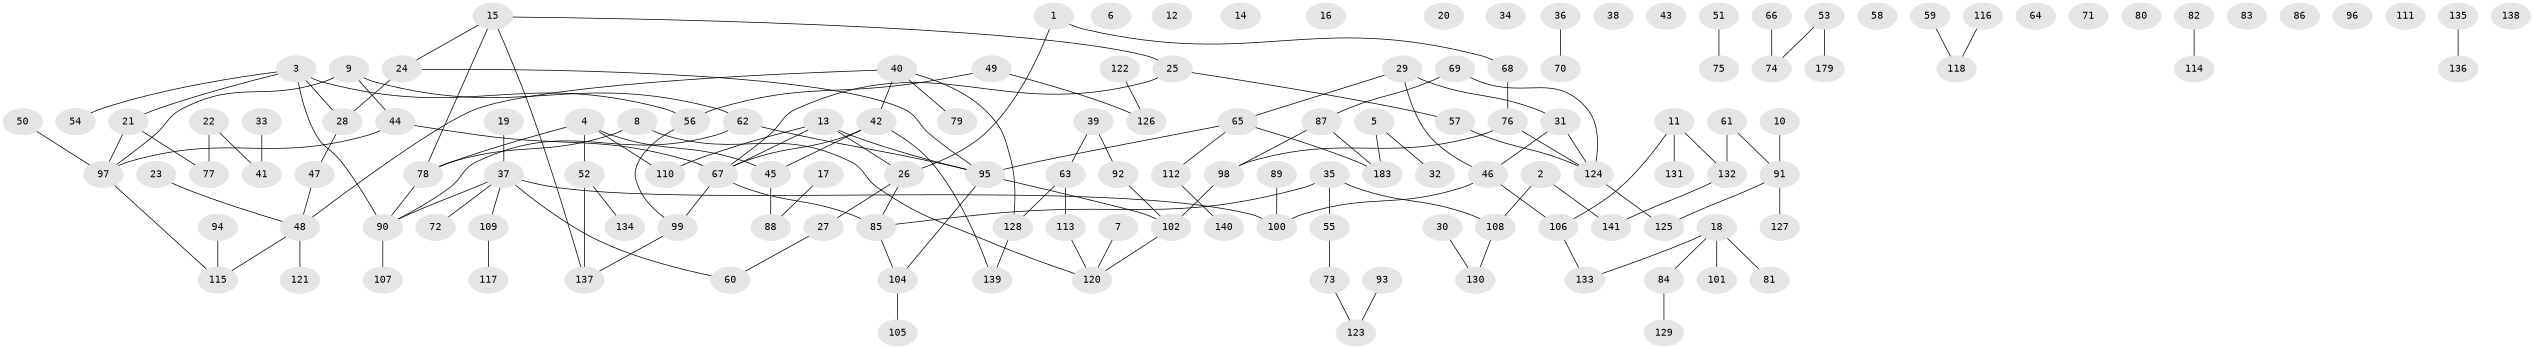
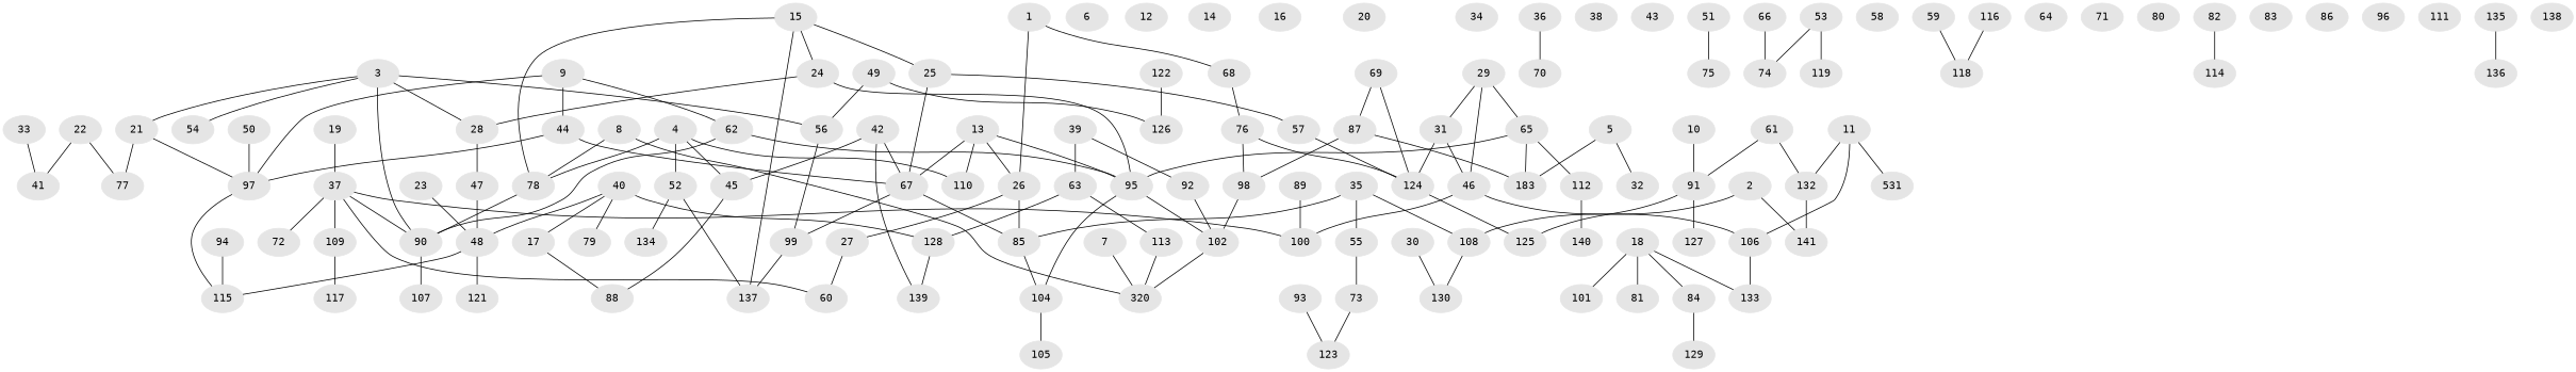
  graph {
    fontname="DejaVu Sans Mono"
    node [color=gray90 fontname="DejaVu Sans Mono" style=filled]
    edge [fontname="DejaVu Sans Mono"]
    1
    26
    68
    27
    85
    76
    2
    108
    141
    130
    3
    21
    28
    54
    56
    90
    97
    77
    47
    99
    107
    4
    45
    52
    78
    110
    88
    137
    134
    5
    32
    n32 [label=183]
    6
    7
-   120
+   120 [label=320]
    8
    9
    44
    62
    67
    95
    115
    10
    91
    125
    127
    11
    106
-   131
+   131 [label=531]
    132
    133
    12
    13
    104
    102
    14
    15
    24
    25
    57
    16
    17
    18
    81
    84
    101
    129
    19
    37
    60
    72
    100
    109
    20
    22
    41
    23
    48
    121
    124
    29
    31
    46
    65
    112
    30
    33
    34
    35
    55
    73
    36
    70
    117
    38
    39
    63
    92
    128
    113
    40
    42
    79
    139
    43
    49
    126
    50
    51
    75
    53
    74
-   119 [label=179]
+   119
    123
    58
    59
    118
    61
    64
    140
    66
    98
    69
    87
    71
    80
    82
    114
    83
    105
    86
    89
    93
    94
    96
    111
    116
    122
    135
    136
    138
    1 -- 26
    1 -- 68
    26 -- 27
    26 -- 85
    68 -- 76
    27 -- 60
    85 -- 104
    76 -- 124
    76 -- 98
    2 -- 108
    2 -- 141
    108 -- 130
    3 -- 21
    3 -- 28
    3 -- 54
    3 -- 56
    3 -- 90
    21 -- 97
    21 -- 77
    28 -- 47
    56 -- 99
    90 -- 107
    97 -- 115
    47 -- 48
    99 -- 137
    4 -- 45
    4 -- 52
    4 -- 78
    4 -- 110
    45 -- 88
    52 -- 137
    52 -- 134
    78 -- 90
    5 -- 32
    5 -- n32
    7 -- 120
    8 -- 78
    8 -- 120
    9 -- 97
    9 -- 44
    9 -- 62
    44 -- 97
    44 -- 67
    62 -- 90
    62 -- 95
    67 -- 85
    67 -- 99
    95 -- 104
    95 -- 102
    10 -- 91
    91 -- 125
    91 -- 127
    11 -- 106
    11 -- 131
    11 -- 132
    106 -- 133
    132 -- 141
    13 -- 26
    13 -- 110
    13 -- 67
    13 -- 95
    104 -- 105
    102 -- 120
    15 -- 78
    15 -- 137
    15 -- 24
    15 -- 25
    24 -- 28
    24 -- 95
    25 -- 67
    25 -- 57
    57 -- 124
    17 -- 88
    18 -- 133
    18 -- 81
    18 -- 84
    18 -- 101
    84 -- 129
    19 -- 37
    37 -- 90
    37 -- 60
    37 -- 72
    37 -- 100
    37 -- 109
    109 -- 117
    22 -- 77
    22 -- 41
    23 -- 48
    48 -- 115
    48 -- 121
    124 -- 125
    29 -- 31
    29 -- 46
    29 -- 65
    31 -- 124
    31 -- 46
    46 -- 106
    46 -- 100
    65 -- n32
    65 -- 95
    65 -- 112
    112 -- 140
    30 -- 130
    33 -- 41
    35 -- 85
    35 -- 108
    35 -- 55
    55 -- 73
    73 -- 123
    36 -- 70
    39 -- 63
    39 -- 92
    63 -- 128
    63 -- 113
    92 -- 102
    128 -- 139
    113 -- 120
    40 -- 48
    40 -- 128
-   40 -- 42
+   40 -- 17
    40 -- 79
    42 -- 45
    42 -- 67
    42 -- 139
    49 -- 56
    49 -- 126
    50 -- 97
    51 -- 75
    53 -- 74
    53 -- 119
    59 -- 118
    61 -- 91
    61 -- 132
    66 -- 74
    98 -- 102
    69 -- 124
    69 -- 87
    87 -- n32
    87 -- 98
    82 -- 114
    89 -- 100
    93 -- 123
    94 -- 115
    116 -- 118
    122 -- 126
    135 -- 136
  }
